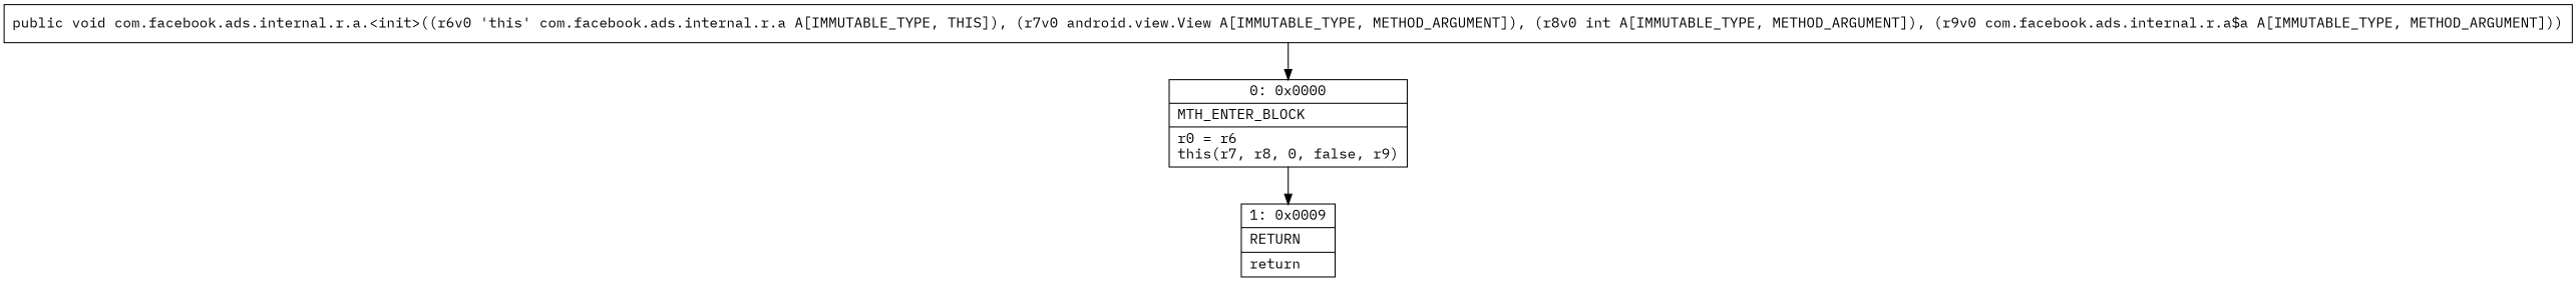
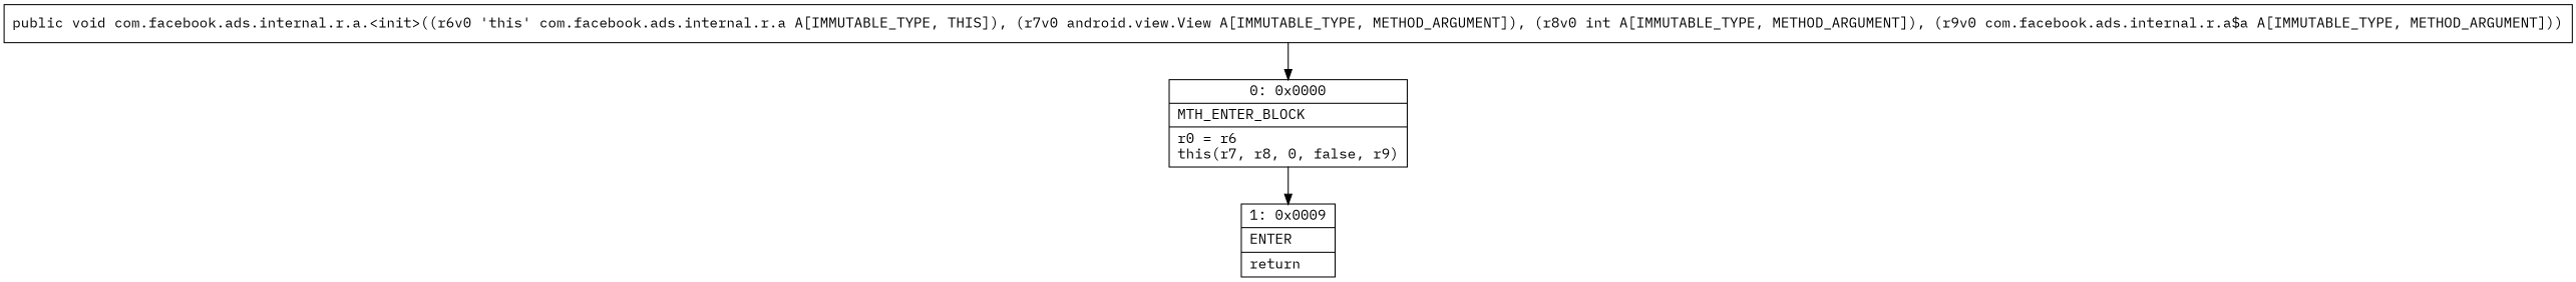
  digraph {
    fontname="IBM Plex Mono"
    node [shape=record fontname="IBM Plex Mono"]
    edge [fontname="IBM Plex Mono"]
    n1 [label="{0\:\ 0x0000|MTH_ENTER_BLOCK\l|r0 = r6\lthis(r7, r8, 0, false, r9)\l}"]
-   n2 [label="{1\:\ 0x0009|RETURN\l|return\l}"]
+   n2 [label="{1\:\ 0x0009|ENTER\l|return\l}"]
    n3 [label="{public void com.facebook.ads.internal.r.a.\<init\>((r6v0 'this' com.facebook.ads.internal.r.a A[IMMUTABLE_TYPE, THIS]), (r7v0 android.view.View A[IMMUTABLE_TYPE, METHOD_ARGUMENT]), (r8v0 int A[IMMUTABLE_TYPE, METHOD_ARGUMENT]), (r9v0 com.facebook.ads.internal.r.a$a A[IMMUTABLE_TYPE, METHOD_ARGUMENT])) }"]
    n1 -> n2
    n3 -> n1
  }
